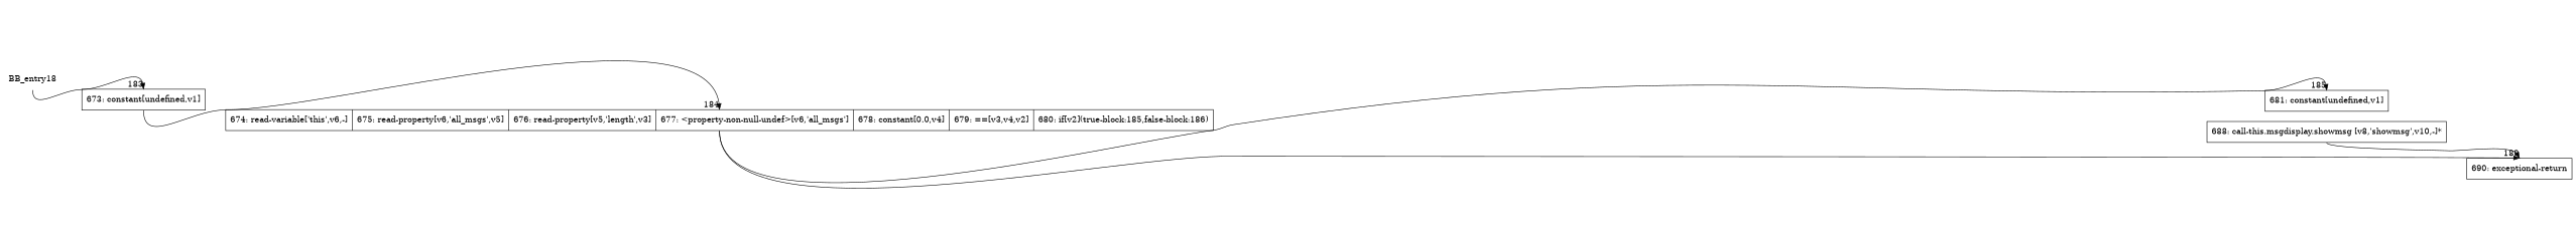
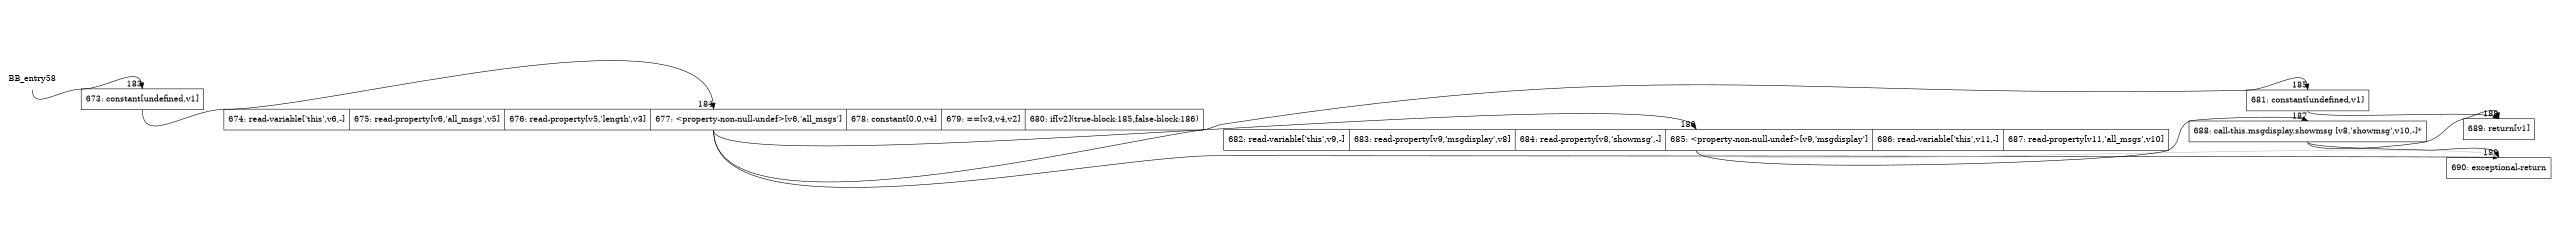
  digraph {
    rankdir=LR
    node [shape=record]
    edge [headport=n tailport=s]
-   BB_entry18 [shape=none]
+   BB_entry18 [shape=none label=BB_entry58]
    n2 [label="{673: constant[undefined,v1]}"]
    n3 [label="{674: read-variable['this',v6,-]|675: read-property[v6,'all_msgs',v5]|676: read-property[v5,'length',v3]|677: \<property-non-null-undef\>[v6,'all_msgs']|678: constant[0.0,v4]|679: ==[v3,v4,v2]|680: if[v2](true-block:185,false-block:186)}"]
    n4 [label="{681: constant[undefined,v1]}"]
+   n5 [label="{682: read-variable['this',v9,-]|683: read-property[v9,'msgdisplay',v8]|684: read-property[v8,'showmsg',-]|685: \<property-non-null-undef\>[v9,'msgdisplay']|686: read-variable['this',v11,-]|687: read-property[v11,'all_msgs',v10]}"]
    n6 [label="{690: exceptional-return}"]
+   n7 [label="{689: return[v1]}"]
    n8 [label="{688: call-this.msgdisplay.showmsg [v8,'showmsg',v10,-]*}"]
    BB_entry18 -> n2 [headlabel="    183"]
    n2 -> n3 [headlabel="      184"]
    n3 -> n4 [headlabel="      185"]
+   n3 -> n5 [headlabel="      186"]
    n3 -> n6 [color=black headlabel="      189"]
+   n4 -> n7 [headlabel="      188"]
+   n5 -> n6 [color=gray]
+   n5 -> n8 [headlabel="      187"]
    n8 -> n6 [color=black]
+   n8 -> n7
  }
